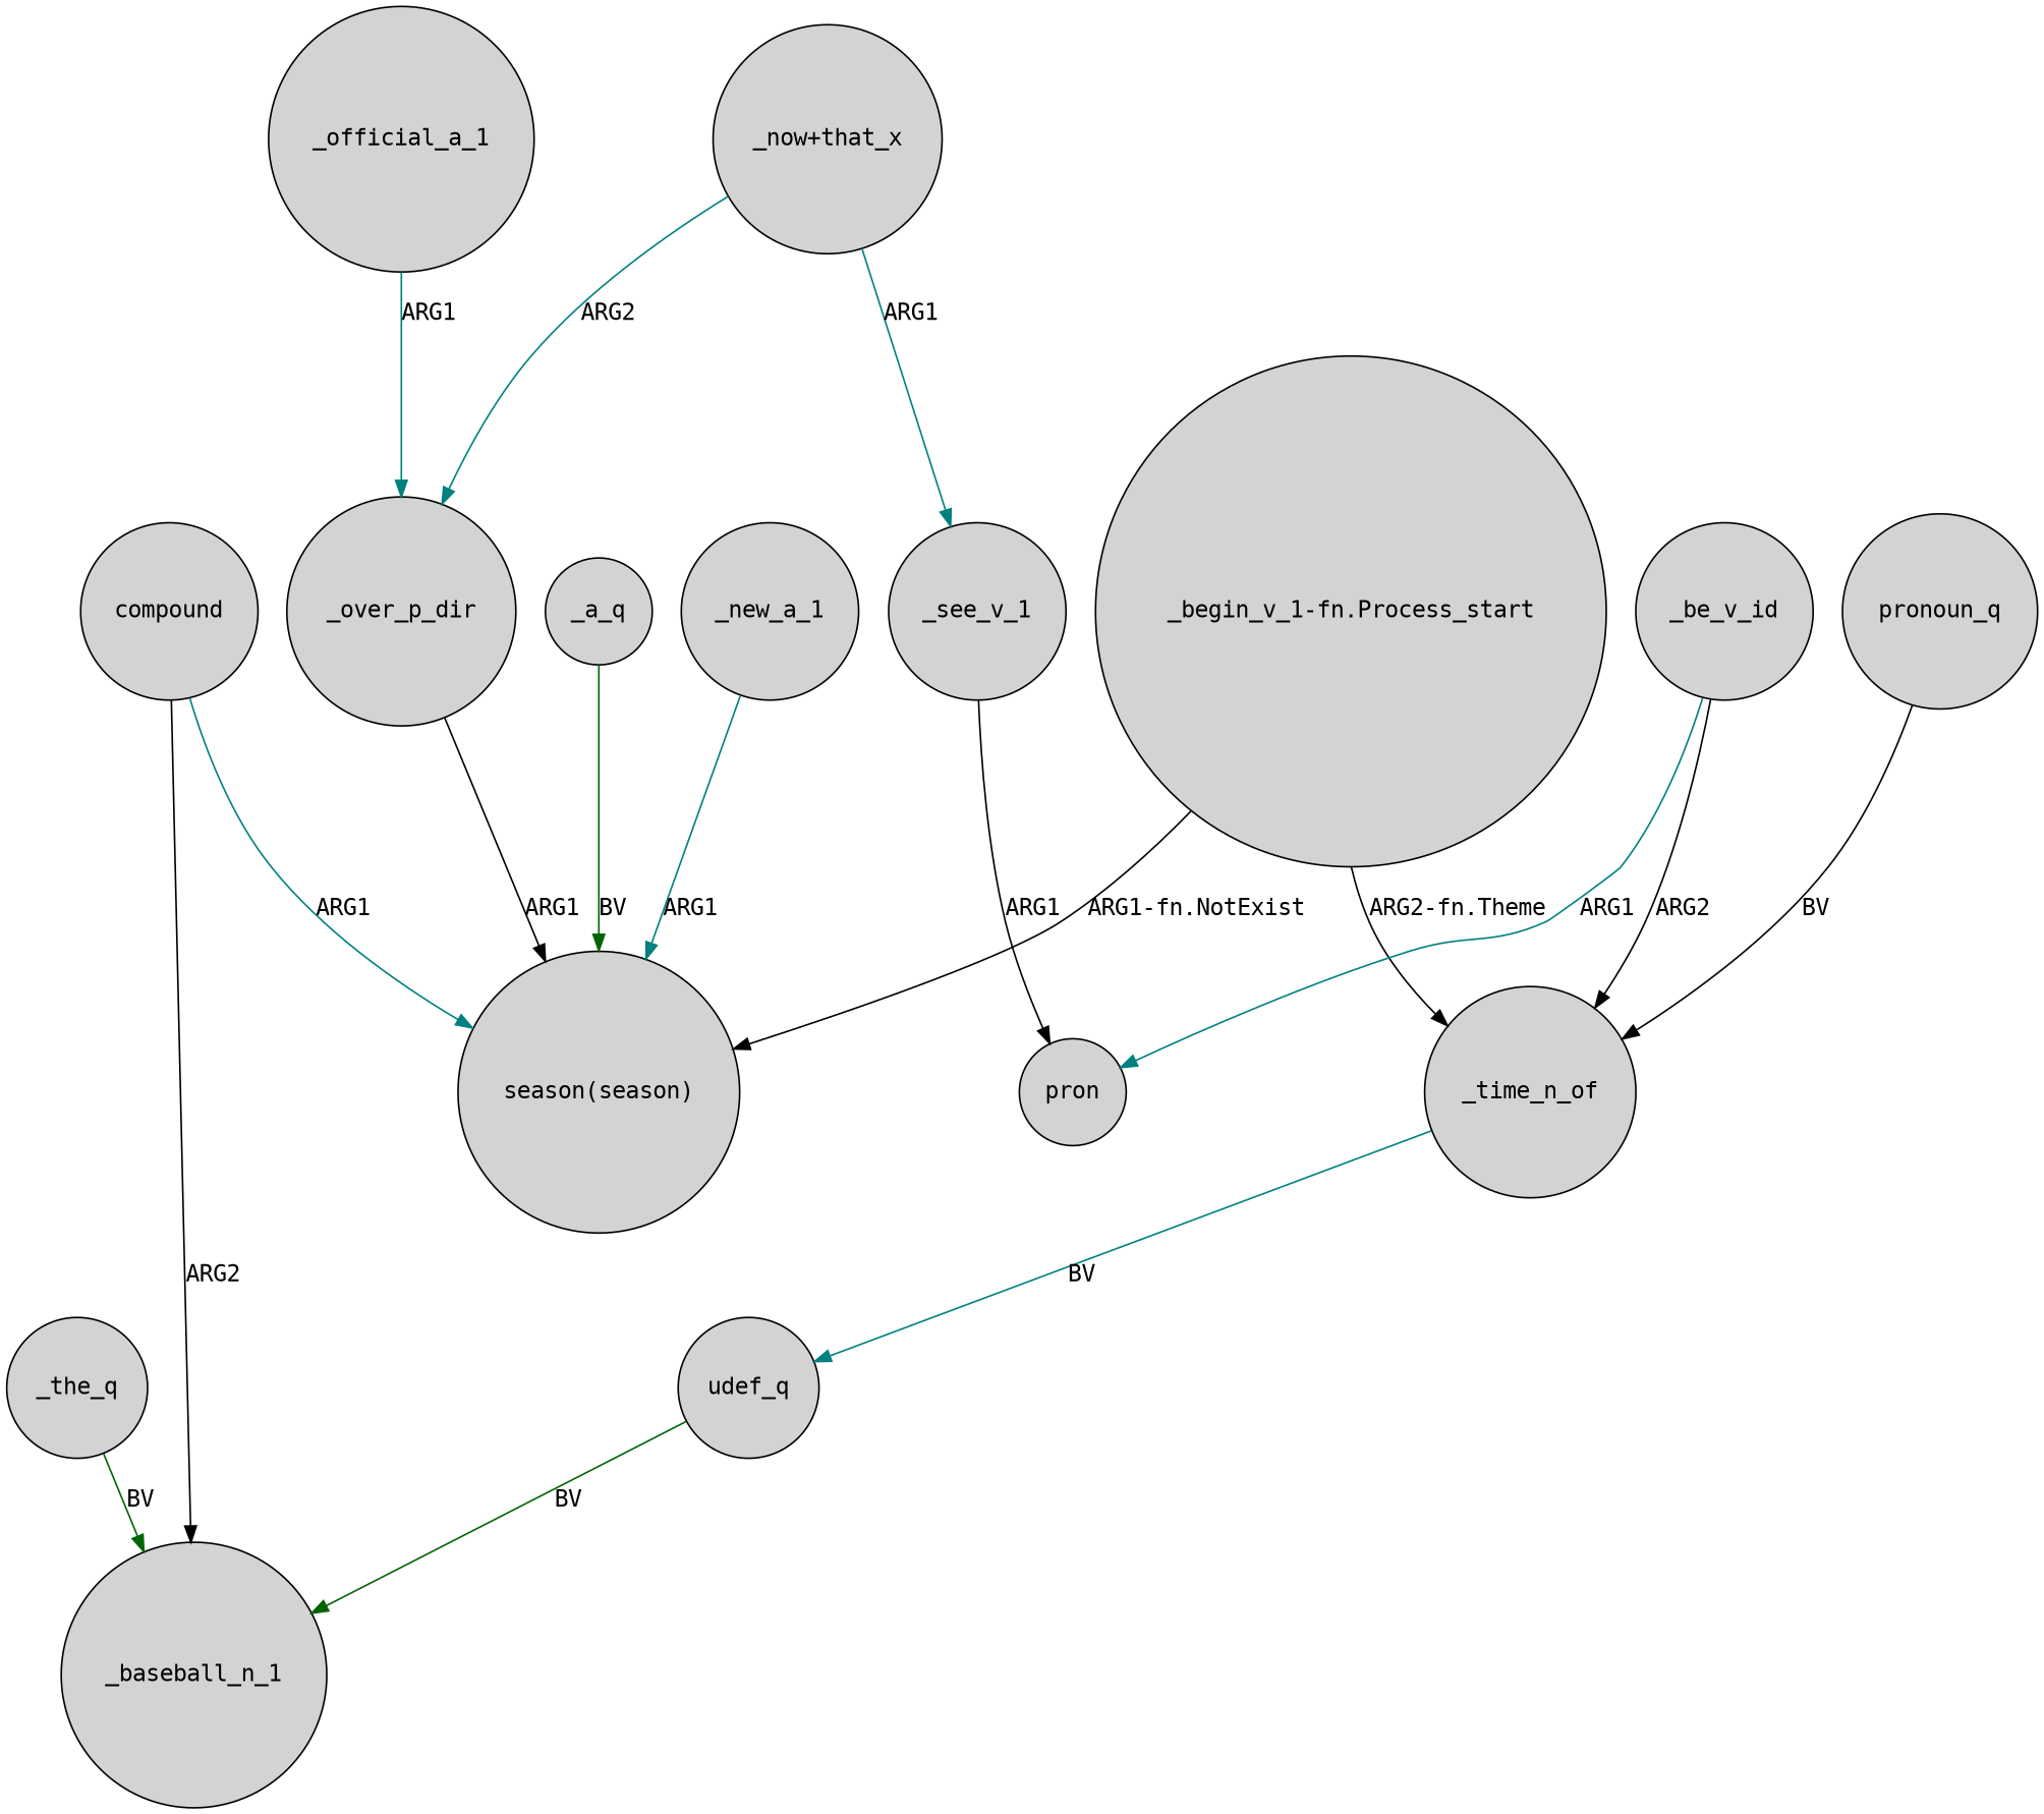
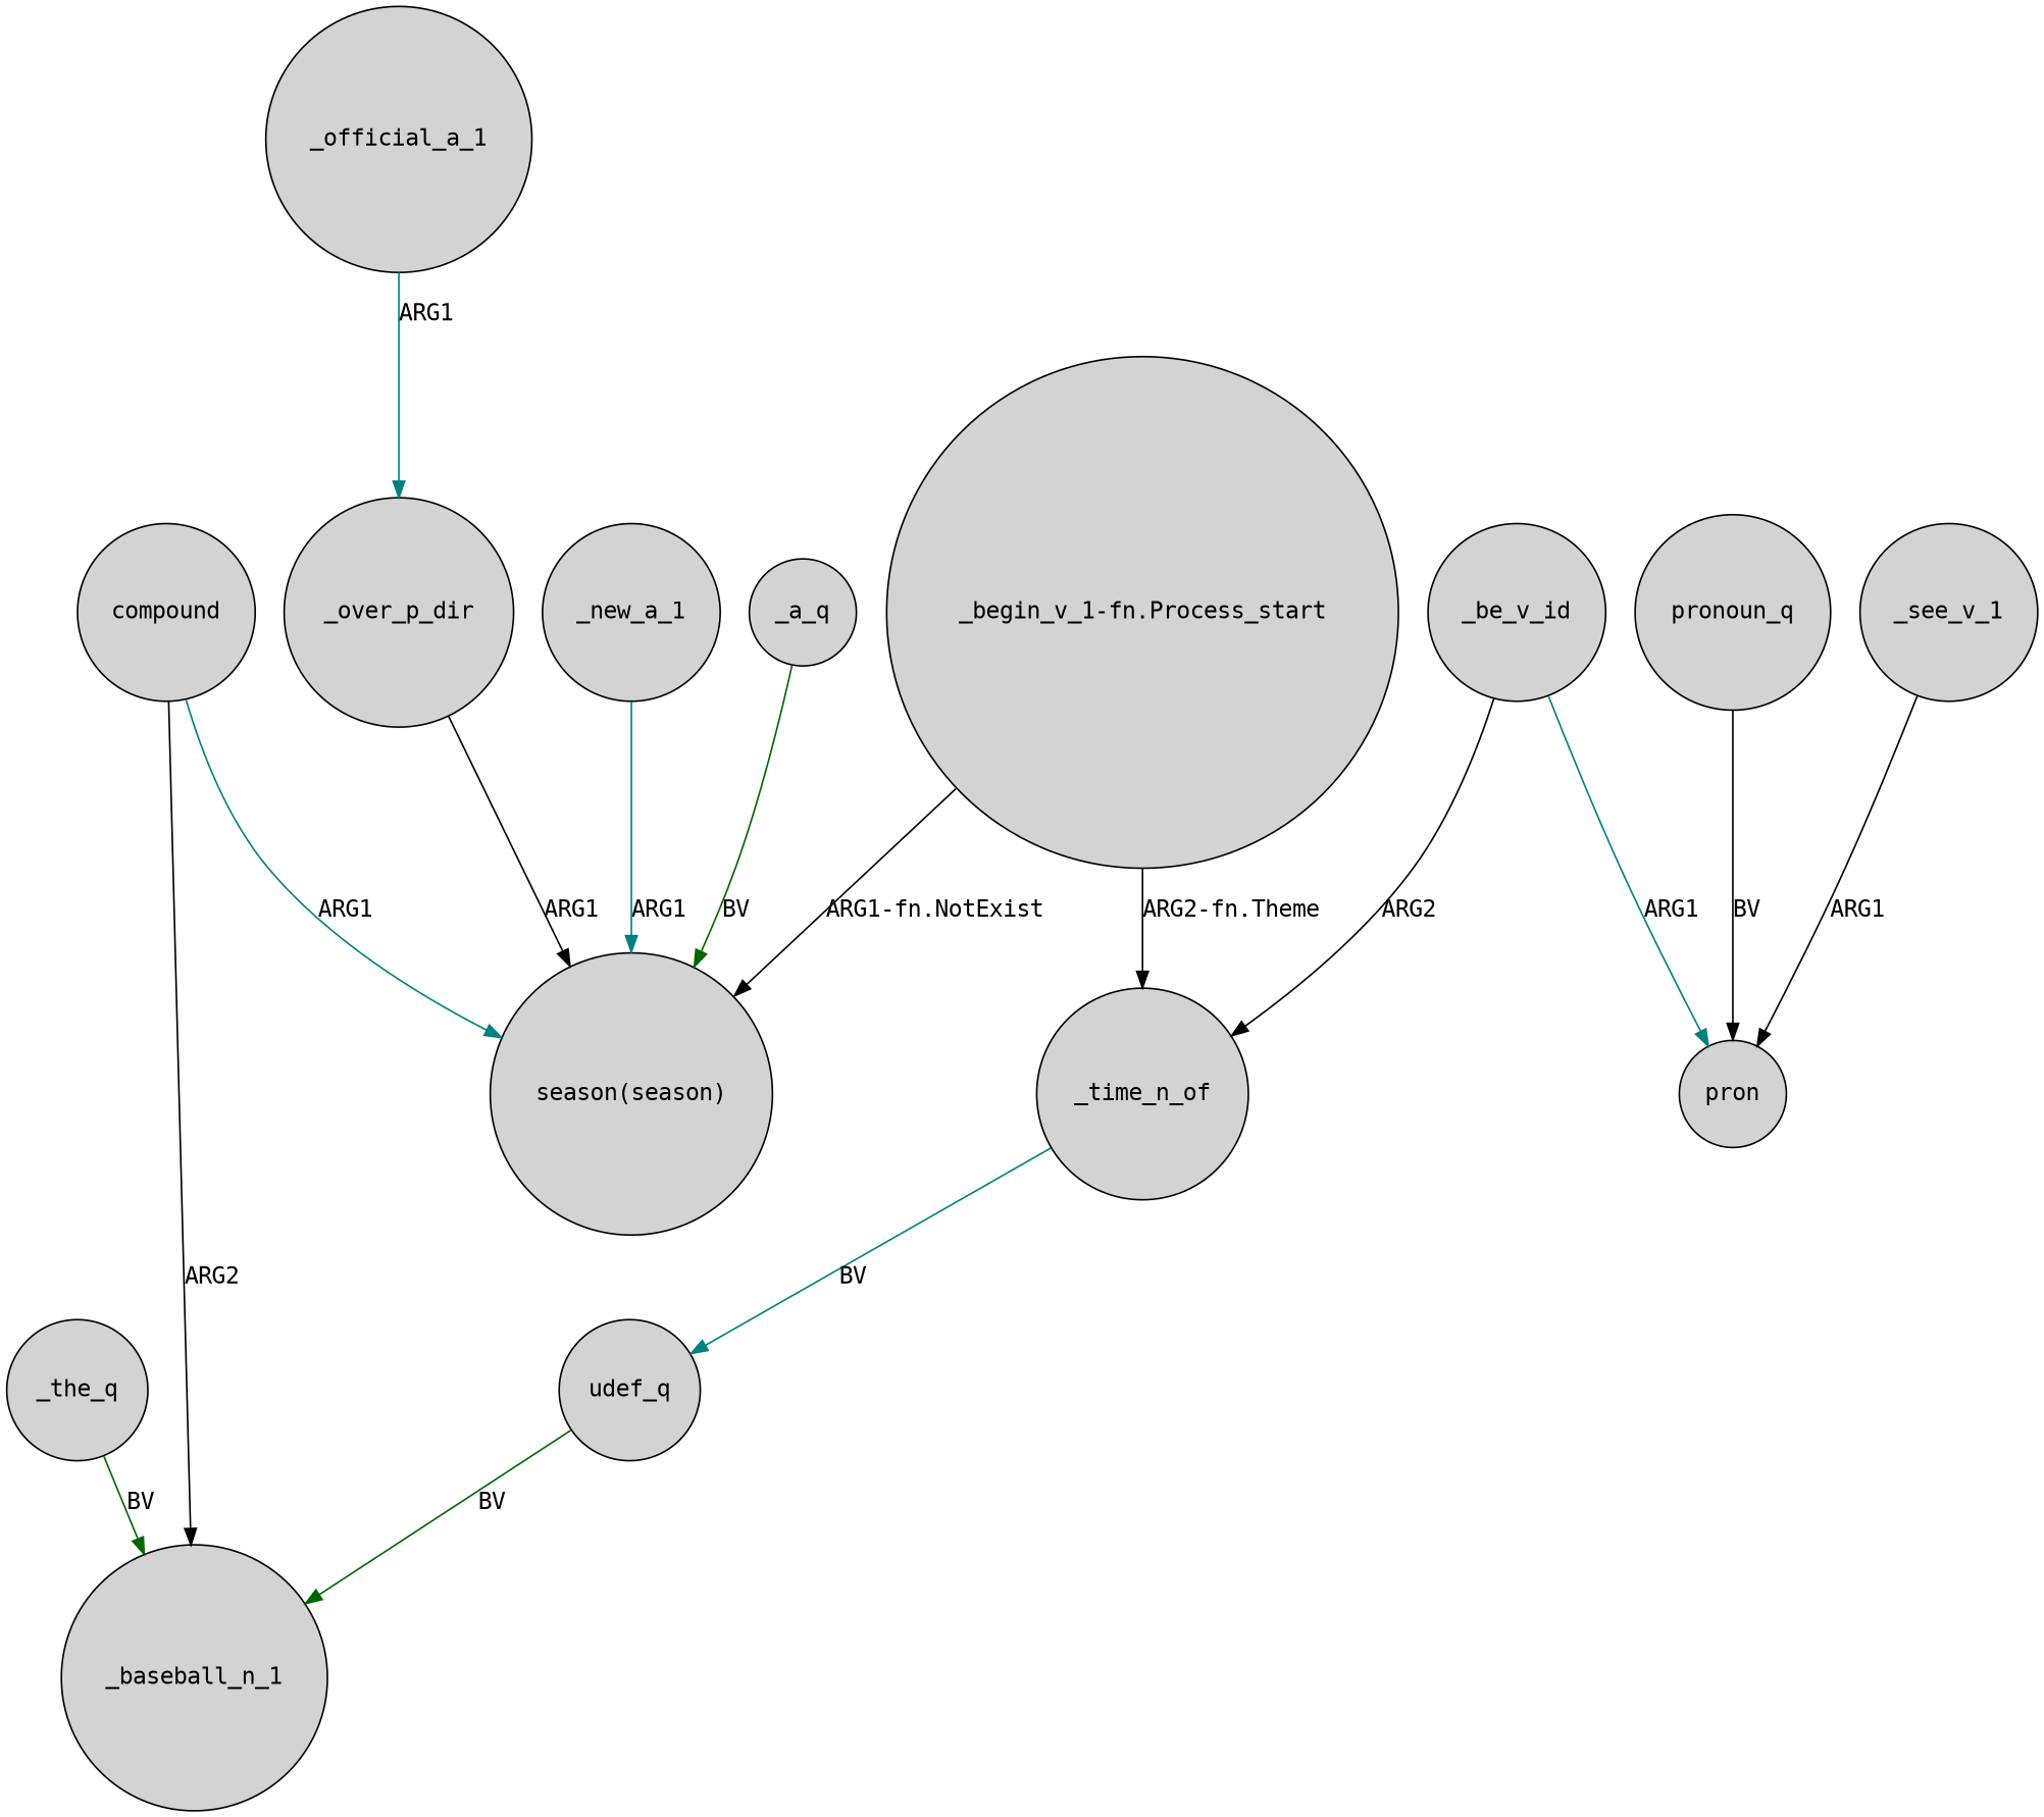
  digraph {
    fontname="DejaVu Sans Mono"
    node [fontname="DejaVu Sans Mono" shape=circle style=filled]
    edge [color=black fontname="DejaVu Sans Mono"]
    _the_q
    _baseball_n_1
    _a_q
    "season(season)"
    _over_p_dir
-   "_now+that_x"
    _see_v_1
    pron
    compound
    "_begin_v_1-fn.Process_start"
    _time_n_of
    udef_q
    _new_a_1
    _be_v_id
    pronoun_q
    _official_a_1
    _the_q -> _baseball_n_1 [color=darkgreen label=BV]
    _a_q -> "season(season)" [color=darkgreen label=BV]
    _over_p_dir -> "season(season)" [label=ARG1]
-   "_now+that_x" -> _over_p_dir [color=teal label=ARG2]
-   "_now+that_x" -> _see_v_1 [color=teal label=ARG1]
    _see_v_1 -> pron [label=ARG1]
    compound -> _baseball_n_1 [label=ARG2]
    compound -> "season(season)" [color=teal label=ARG1]
    "_begin_v_1-fn.Process_start" -> "season(season)" [label="ARG1-fn.NotExist"]
    "_begin_v_1-fn.Process_start" -> _time_n_of [label="ARG2-fn.Theme"]
    _time_n_of -> udef_q [color=teal label=BV]
    udef_q -> _baseball_n_1 [color=darkgreen label=BV]
    _new_a_1 -> "season(season)" [color=teal label=ARG1]
    _be_v_id -> pron [color=teal label=ARG1]
    _be_v_id -> _time_n_of [label=ARG2]
-   pronoun_q -> _time_n_of [label=BV]
+   pronoun_q -> pron [label=BV]
    _official_a_1 -> _over_p_dir [color=teal label=ARG1]
  }
